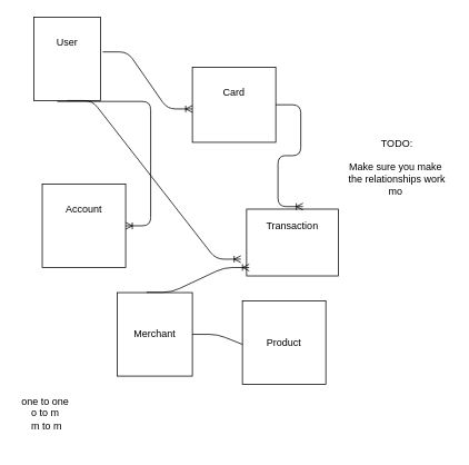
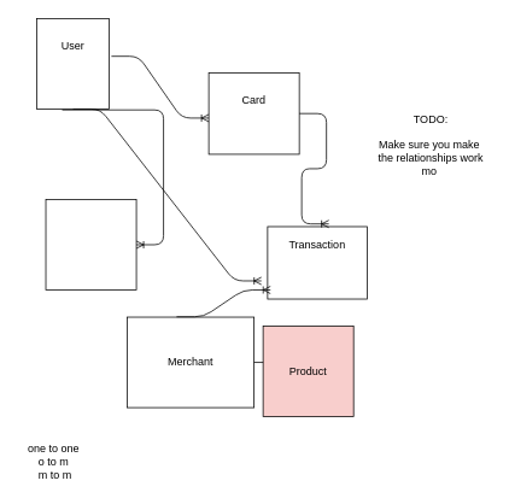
  <mxCell id="0" />
  <mxCell id="1" parent="0" />
  <mxCell id="2" value="User" style="text;html=1;align=center;verticalAlign=middle;resizable=0;points=[];autosize=1;" parent="1" vertex="1"><mxGeometry x="70" y="40" width="40" height="20" as="geometry" /></mxCell>
  <mxCell id="3" value="" style="rounded=0;whiteSpace=wrap;html=1;" parent="1" vertex="1"><mxGeometry x="40" y="20" width="80" height="100" as="geometry" /></mxCell>
  <mxCell id="4" value="User" style="text;html=1;strokeColor=none;fillColor=none;align=center;verticalAlign=middle;whiteSpace=wrap;rounded=0;" parent="1" vertex="1"><mxGeometry x="60" y="40" width="40" height="20" as="geometry" /></mxCell>
  <mxCell id="5" value="User" style="text;html=1;align=center;verticalAlign=middle;resizable=0;points=[];autosize=1;" parent="1" vertex="1"><mxGeometry x="270" y="100" width="40" height="20" as="geometry" /></mxCell>
  <mxCell id="6" value="" style="rounded=0;whiteSpace=wrap;html=1;" parent="1" vertex="1"><mxGeometry x="230" y="80" width="100" height="90" as="geometry" /></mxCell>
  <mxCell id="7" value="Card" style="text;html=1;strokeColor=none;fillColor=none;align=center;verticalAlign=middle;whiteSpace=wrap;rounded=0;" parent="1" vertex="1"><mxGeometry x="260" y="100" width="40" height="20" as="geometry" /></mxCell>
  <mxCell id="8" value="" style="rounded=0;whiteSpace=wrap;html=1;" parent="1" vertex="1"><mxGeometry x="50" y="220" width="100" height="100" as="geometry" /></mxCell>
- <mxCell id="9" value="Account" style="text;html=1;strokeColor=none;fillColor=none;align=center;verticalAlign=middle;whiteSpace=wrap;rounded=0;" parent="1" vertex="1"><mxGeometry x="80" y="240" width="40" height="20" as="geometry" /></mxCell>
  <mxCell id="10" value="User" style="text;html=1;align=center;verticalAlign=middle;resizable=0;points=[];autosize=1;" parent="1" vertex="1"><mxGeometry x="330" y="260" width="40" height="20" as="geometry" /></mxCell>
  <mxCell id="11" value="" style="rounded=0;whiteSpace=wrap;html=1;" parent="1" vertex="1"><mxGeometry x="295" y="250" width="110" height="80" as="geometry" /></mxCell>
  <mxCell id="12" value="Transaction" style="text;html=1;strokeColor=none;fillColor=none;align=center;verticalAlign=middle;whiteSpace=wrap;rounded=0;" parent="1" vertex="1"><mxGeometry x="330" y="260" width="40" height="20" as="geometry" /></mxCell>
  <mxCell id="13" value="" style="edgeStyle=entityRelationEdgeStyle;fontSize=12;html=1;endArrow=ERoneToMany;exitX=1.031;exitY=0.417;exitDx=0;exitDy=0;exitPerimeter=0;" parent="1" source="3" edge="1"><mxGeometry width="100" height="100" relative="1" as="geometry"><mxPoint x="130" y="230" as="sourcePoint" /><mxPoint x="230" y="130" as="targetPoint" /></mxGeometry></mxCell>
  <mxCell id="14" value="" style="edgeStyle=entityRelationEdgeStyle;fontSize=12;html=1;endArrow=ERoneToMany;" parent="1" target="8" edge="1"><mxGeometry width="100" height="100" relative="1" as="geometry"><mxPoint x="68" y="121" as="sourcePoint" /><mxPoint x="226.28" y="239.96" as="targetPoint" /></mxGeometry></mxCell>
  <mxCell id="15" value="" style="edgeStyle=entityRelationEdgeStyle;fontSize=12;html=1;endArrow=ERoneToMany;" parent="1" edge="1"><mxGeometry width="100" height="100" relative="1" as="geometry"><mxPoint x="80" y="120" as="sourcePoint" /><mxPoint x="288.14" y="309.96" as="targetPoint" /></mxGeometry></mxCell>
  <mxCell id="16" value="" style="edgeStyle=entityRelationEdgeStyle;fontSize=12;html=1;endArrow=ERoneToMany;entryX=0.615;entryY=-0.038;entryDx=0;entryDy=0;entryPerimeter=0;" parent="1" source="6" target="11" edge="1"><mxGeometry width="100" height="100" relative="1" as="geometry"><mxPoint x="370" y="160" as="sourcePoint" /><mxPoint x="566.28" y="329.96" as="targetPoint" /></mxGeometry></mxCell>
- <mxCell id="17" value="Merchant" style="rounded=0;whiteSpace=wrap;html=1;" parent="1" vertex="1"><mxGeometry x="140" y="350" width="90" height="100" as="geometry" /></mxCell>
+ <mxCell id="17" value="Merchant" style="rounded=0;whiteSpace=wrap;html=1;" parent="1" vertex="1"><mxGeometry x="140" y="350" width="140" height="100" as="geometry" /></mxCell>
  <mxCell id="18" value="" style="edgeStyle=entityRelationEdgeStyle;fontSize=12;html=1;endArrow=ERoneToMany;exitX=0.389;exitY=-0.004;exitDx=0;exitDy=0;exitPerimeter=0;" parent="1" source="17" edge="1"><mxGeometry width="100" height="100" relative="1" as="geometry"><mxPoint x="101.86" y="150" as="sourcePoint" /><mxPoint x="298.14" y="319.96" as="targetPoint" /></mxGeometry></mxCell>
  <mxCell id="19" value="" style="edgeStyle=entityRelationEdgeStyle;fontSize=12;html=1;endArrow=ERoneToMany;exitX=1;exitY=0.5;exitDx=0;exitDy=0;" parent="1" source="17" edge="1"><mxGeometry width="100" height="100" relative="1" as="geometry"><mxPoint x="290" y="430" as="sourcePoint" /><mxPoint x="340" y="420" as="targetPoint" /></mxGeometry></mxCell>
- <mxCell id="20" value="Product" style="rounded=0;whiteSpace=wrap;html=1;" parent="1" vertex="1"><mxGeometry x="290" y="360" width="100" height="100" as="geometry" /></mxCell>
- <mxCell id="21" value="one to one&amp;nbsp;&lt;br&gt;o to m&amp;nbsp;&lt;br&gt;m to m" style="text;html=1;align=center;verticalAlign=middle;resizable=0;points=[];autosize=1;strokeColor=none;fillColor=none;" parent="1" vertex="1"><mxGeometry x="15" y="470" width="80" height="50" as="geometry" /></mxCell>
- <mxCell id="22" value="TODO:&lt;br&gt;&lt;br&gt;Make sure you make&amp;nbsp;&lt;br&gt;the relationships work&lt;br&gt;mo&amp;nbsp;" style="text;html=1;align=center;verticalAlign=middle;resizable=0;points=[];autosize=1;strokeColor=none;fillColor=none;" parent="1" vertex="1"><mxGeometry x="410" y="160" width="130" height="80" as="geometry" /></mxCell>
+ <mxCell id="20" value="Product" style="rounded=0;whiteSpace=wrap;html=1;fillColor=#f8cecc;" parent="1" vertex="1"><mxGeometry x="290" y="360" width="100" height="100" as="geometry" /></mxCell>
+ <mxCell id="21" value="one to one&amp;nbsp;&lt;br&gt;o to m&amp;nbsp;&lt;br&gt;m to m" style="text;html=1;align=center;verticalAlign=middle;resizable=0;points=[];autosize=1;strokeColor=none;fillColor=none;" parent="1" vertex="1"><mxGeometry x="20" y="485" width="80" height="50" as="geometry" /></mxCell>
+ <mxCell id="22" value="TODO:&lt;br&gt;&lt;br&gt;Make sure you make&amp;nbsp;&lt;br&gt;the relationships work&lt;br&gt;mo&amp;nbsp;" style="text;html=1;align=center;verticalAlign=middle;resizable=0;points=[];autosize=1;strokeColor=none;fillColor=none;" parent="1" vertex="1"><mxGeometry x="410" y="120" width="130" height="80" as="geometry" /></mxCell>
